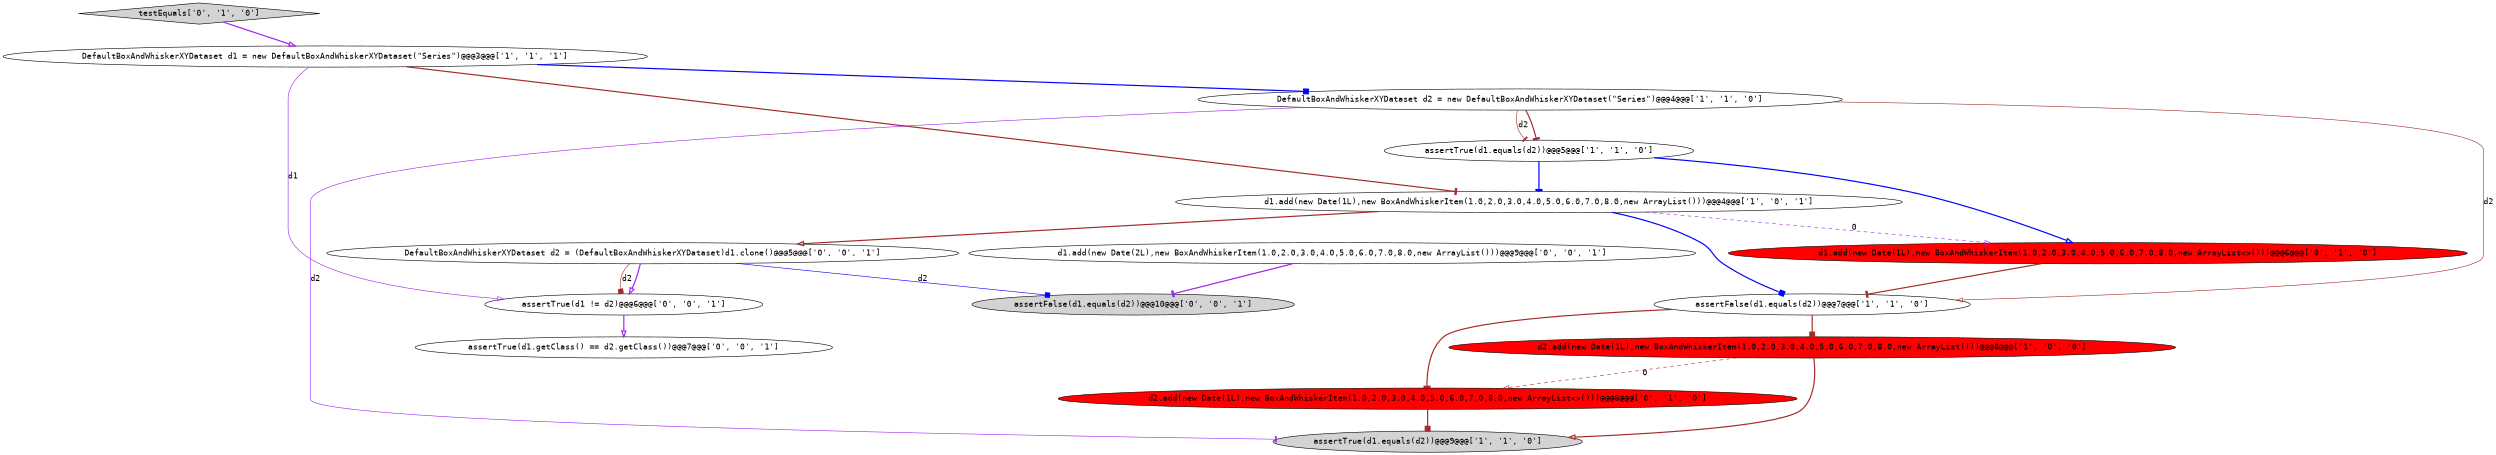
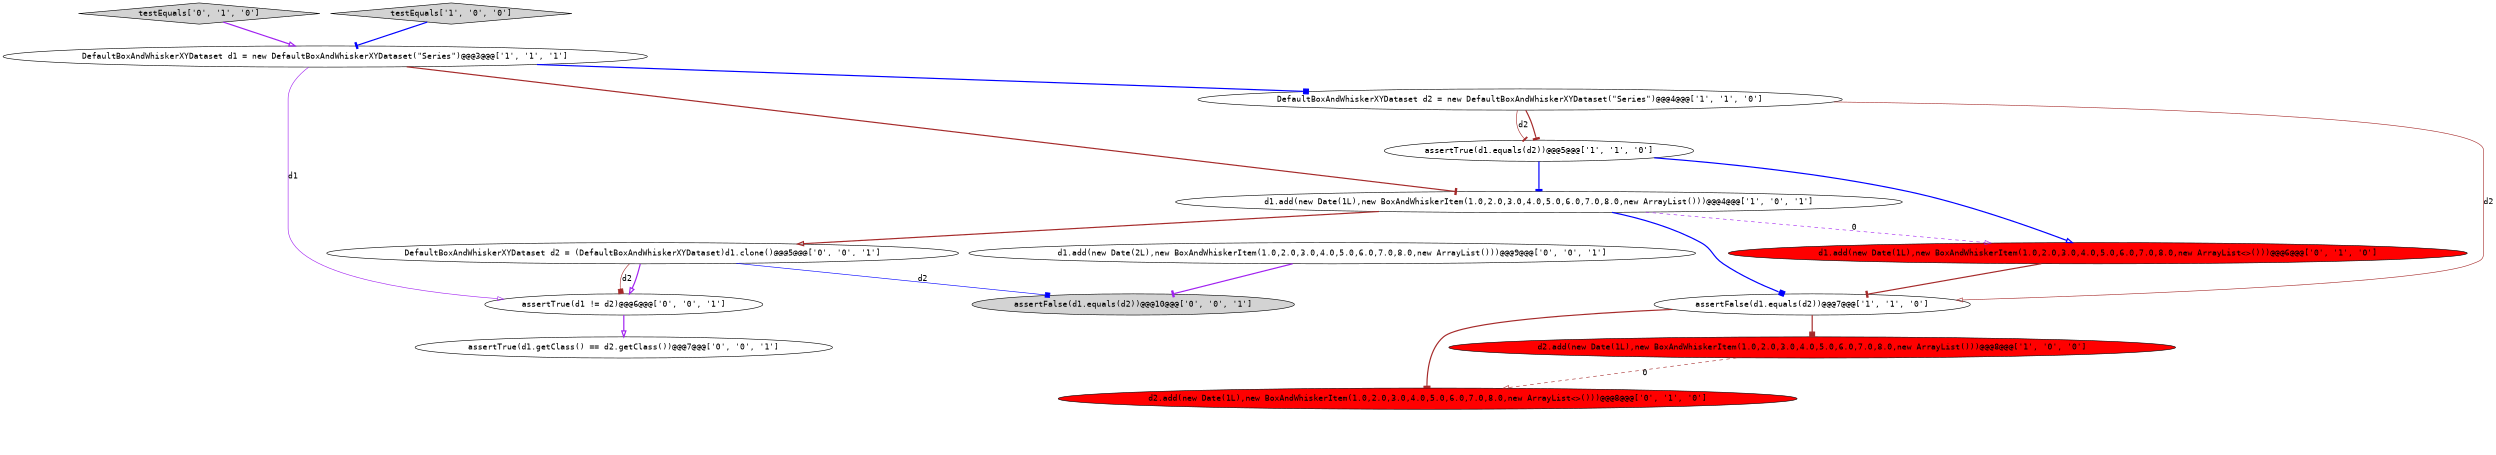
  digraph {
    fontname="DejaVu Sans Mono"
    node [fillcolor=white fontname="DejaVu Sans Mono" shape=ellipse style=filled]
    edge [arrowhead=onormal color=brown fontname="DejaVu Sans Mono" style=bold]
    n1 [label="assertFalse(d1.equals(d2))@@@7@@@['1', '1', '0']"]
    n2 [fillcolor=red label="d2.add(new Date(1L),new BoxAndWhiskerItem(1.0,2.0,3.0,4.0,5.0,6.0,7.0,8.0,new ArrayList<>()))@@@8@@@['0', '1', '0']"]
    n3 [fillcolor=red label="d2.add(new Date(1L),new BoxAndWhiskerItem(1.0,2.0,3.0,4.0,5.0,6.0,7.0,8.0,new ArrayList()))@@@8@@@['1', '0', '0']"]
-   n4 [fillcolor=lightgray label="assertTrue(d1.equals(d2))@@@9@@@['1', '1', '0']"]
    n5 [fillcolor=lightgray label="testEquals['0', '1', '0']" shape=diamond]
    n6 [label="DefaultBoxAndWhiskerXYDataset d1 = new DefaultBoxAndWhiskerXYDataset(\"Series\")@@@3@@@['1', '1', '1']"]
    n7 [label="DefaultBoxAndWhiskerXYDataset d2 = new DefaultBoxAndWhiskerXYDataset(\"Series\")@@@4@@@['1', '1', '0']"]
    n8 [label="d1.add(new Date(1L),new BoxAndWhiskerItem(1.0,2.0,3.0,4.0,5.0,6.0,7.0,8.0,new ArrayList()))@@@4@@@['1', '0', '1']"]
    n9 [label="assertTrue(d1 != d2)@@@6@@@['0', '0', '1']"]
    n10 [label="assertTrue(d1.equals(d2))@@@5@@@['1', '1', '0']"]
    n11 [fillcolor=red label="d1.add(new Date(1L),new BoxAndWhiskerItem(1.0,2.0,3.0,4.0,5.0,6.0,7.0,8.0,new ArrayList<>()))@@@6@@@['0', '1', '0']"]
    n12 [label="DefaultBoxAndWhiskerXYDataset d2 = (DefaultBoxAndWhiskerXYDataset)d1.clone()@@@5@@@['0', '0', '1']"]
    n13 [label="d1.add(new Date(2L),new BoxAndWhiskerItem(1.0,2.0,3.0,4.0,5.0,6.0,7.0,8.0,new ArrayList()))@@@9@@@['0', '0', '1']"]
    n14 [fillcolor=lightgray label="assertFalse(d1.equals(d2))@@@10@@@['0', '0', '1']"]
    n15 [label="assertTrue(d1.getClass() == d2.getClass())@@@7@@@['0', '0', '1']"]
+   n16 [fillcolor=lightgray label="testEquals['1', '0', '0']" shape=diamond]
    n1 -> n2 [arrowhead=tee]
    n1 -> n3 [arrowhead=box]
-   n2 -> n4 [arrowhead=box]
    n3 -> n2 [label=0 style=dashed]
-   n3 -> n4
    n5 -> n6 [color=purple]
    n6 -> n7 [arrowhead=box color=blue]
    n6 -> n8 [arrowhead=tee]
    n6 -> n9 [color=purple label=d1 style=solid]
    n7 -> n1 [label=d2 style=solid]
-   n7 -> n4 [arrowhead=tee color=purple label=d2 style=solid]
    n7 -> n10 [arrowhead=tee]
    n7 -> n10 [arrowhead=tee label=d2 style=solid]
    n8 -> n1 [arrowhead=box color=blue]
    n8 -> n11 [color=purple label=0 style=dashed]
    n8 -> n12
    n9 -> n15 [color=purple]
    n10 -> n8 [arrowhead=tee color=blue]
    n10 -> n11 [color=blue]
    n11 -> n1 [arrowhead=tee]
    n12 -> n9 [color=purple]
    n12 -> n9 [arrowhead=box label=d2 style=solid]
    n12 -> n14 [arrowhead=box color=blue label=d2 style=solid]
    n13 -> n14 [arrowhead=tee color=purple]
+   n16 -> n6 [arrowhead=tee color=blue]
  }
